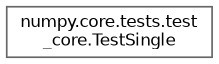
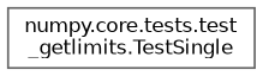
  digraph {
    rankdir=LR
-   n1 [color=grey40 fillcolor=white fontname=Helvetica fontsize=10 height=0.2 label="numpy.core.tests.test\l_core.TestSingle" shape=box style=filled width=0.4]
+   n1 [color=grey40 fillcolor=white fontname=Helvetica fontsize=10 height=0.2 label="numpy.core.tests.test\l_getlimits.TestSingle" shape=box style=filled width=0.4]
  }
